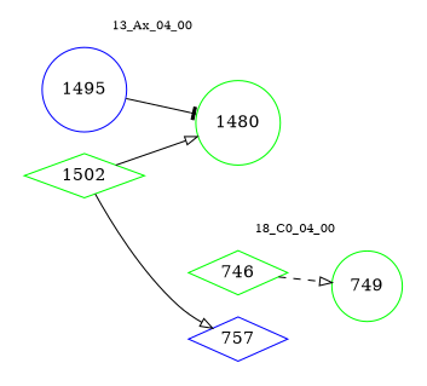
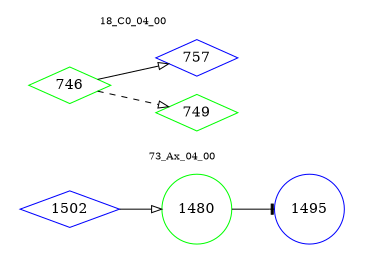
  digraph {
    rankdir=LR
    node [color=green shape=diamond]
    edge [arrowhead=onormal color=black style=solid]
-   n1 [label=1502]
+   n1 [color=blue label=1502]
    n2 [label=1480 shape=circle]
    n3 [color=blue label=1495 shape=circle]
-   n4 [label=749 shape=circle]
+   n4 [label=749]
    n5 [label=746]
    n6 [color=blue label=757]
    subgraph cluster_1 {
      color=white
      fontsize=10
-     label="13_Ax_04_00"
+     label="73_Ax_04_00"
      n1
      n2
      n3
    }
    subgraph cluster_2 {
      color=white
      fontsize=10
      label="18_C0_04_00"
      n4
      n5
      n6
    }
    n1 -> n2
-   n3 -> n2 [arrowhead=tee]
+   n2 -> n3 [arrowhead=tee]
    n5 -> n4 [style=dashed]
-   n1 -> n6
+   n5 -> n6
  }
